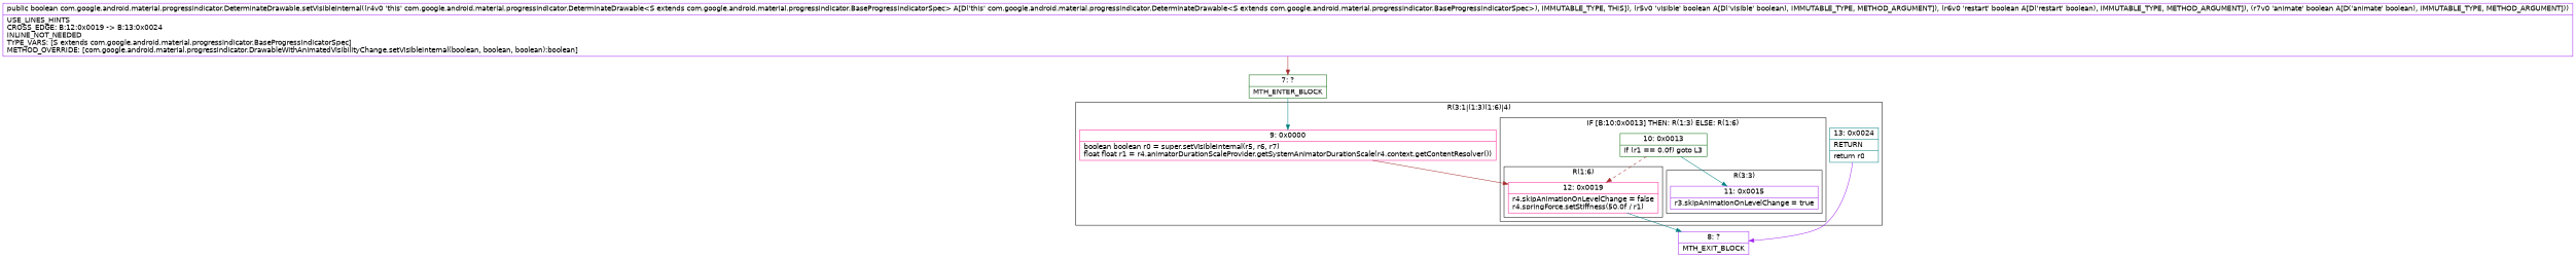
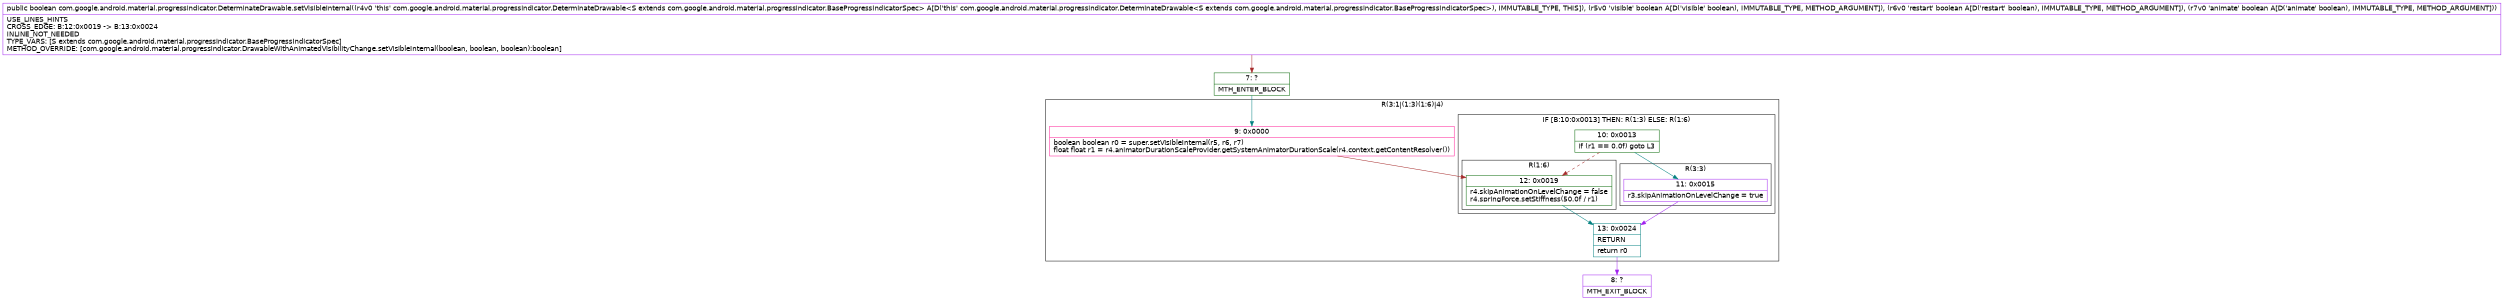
  digraph {
    fontname="DejaVu Sans"
    node [color=purple fontname="DejaVu Sans" shape=record]
    edge [color=teal fontname="DejaVu Sans"]
    n1 [label="{11\:\ 0x0015|r3.skipAnimationOnLevelChange = true\l}"]
-   n2 [color=deeppink label="{12\:\ 0x0019|r4.skipAnimationOnLevelChange = false\lr4.springForce.setStiffness(50.0f \/ r1)\l}"]
+   n2 [color=darkgreen label="{12\:\ 0x0019|r4.skipAnimationOnLevelChange = false\lr4.springForce.setStiffness(50.0f \/ r1)\l}"]
    n3 [color=darkgreen label="{10\:\ 0x0013|if (r1 == 0.0f) goto L3\l}"]
    n4 [color=deeppink label="{9\:\ 0x0000|boolean boolean r0 = super.setVisibleInternal(r5, r6, r7)\lfloat float r1 = r4.animatorDurationScaleProvider.getSystemAnimatorDurationScale(r4.context.getContentResolver())\l}"]
    n5 [color=teal label="{13\:\ 0x0024|RETURN\l|return r0\l}"]
    n6 [label="{8\:\ ?|MTH_EXIT_BLOCK\l}"]
    n7 [color=darkgreen label="{7\:\ ?|MTH_ENTER_BLOCK\l}"]
    n8 [label="{public boolean com.google.android.material.progressindicator.DeterminateDrawable.setVisibleInternal((r4v0 'this' com.google.android.material.progressindicator.DeterminateDrawable\<S extends com.google.android.material.progressindicator.BaseProgressIndicatorSpec\> A[D('this' com.google.android.material.progressindicator.DeterminateDrawable\<S extends com.google.android.material.progressindicator.BaseProgressIndicatorSpec\>), IMMUTABLE_TYPE, THIS]), (r5v0 'visible' boolean A[D('visible' boolean), IMMUTABLE_TYPE, METHOD_ARGUMENT]), (r6v0 'restart' boolean A[D('restart' boolean), IMMUTABLE_TYPE, METHOD_ARGUMENT]), (r7v0 'animate' boolean A[D('animate' boolean), IMMUTABLE_TYPE, METHOD_ARGUMENT]))  | USE_LINES_HINTS\lCROSS_EDGE: B:12:0x0019 \-\> B:13:0x0024\lINLINE_NOT_NEEDED\lTYPE_VARS: [S extends com.google.android.material.progressindicator.BaseProgressIndicatorSpec]\lMETHOD_OVERRIDE: [com.google.android.material.progressindicator.DrawableWithAnimatedVisibilityChange.setVisibleInternal(boolean, boolean, boolean):boolean]\l}"]
    subgraph cluster_1 {
      label="R(3:1|(1:3)(1:6)|4)"
      n4
      n5
      subgraph cluster_2 {
        label="IF [B:10:0x0013] THEN: R(1:3) ELSE: R(1:6)"
        n3
        subgraph cluster_3 {
          label="R(3:3)"
          n1
        }
        subgraph cluster_4 {
          label="R(1:6)"
          n2
        }
      }
    }
-   n2 -> n6
+   n1 -> n5 [color=purple]
+   n2 -> n5
    n3 -> n1
    n3 -> n2 [color=brown style=dashed]
    n4 -> n2 [color=brown]
    n5 -> n6 [color=purple]
    n7 -> n4
    n8 -> n7 [color=brown]
  }
